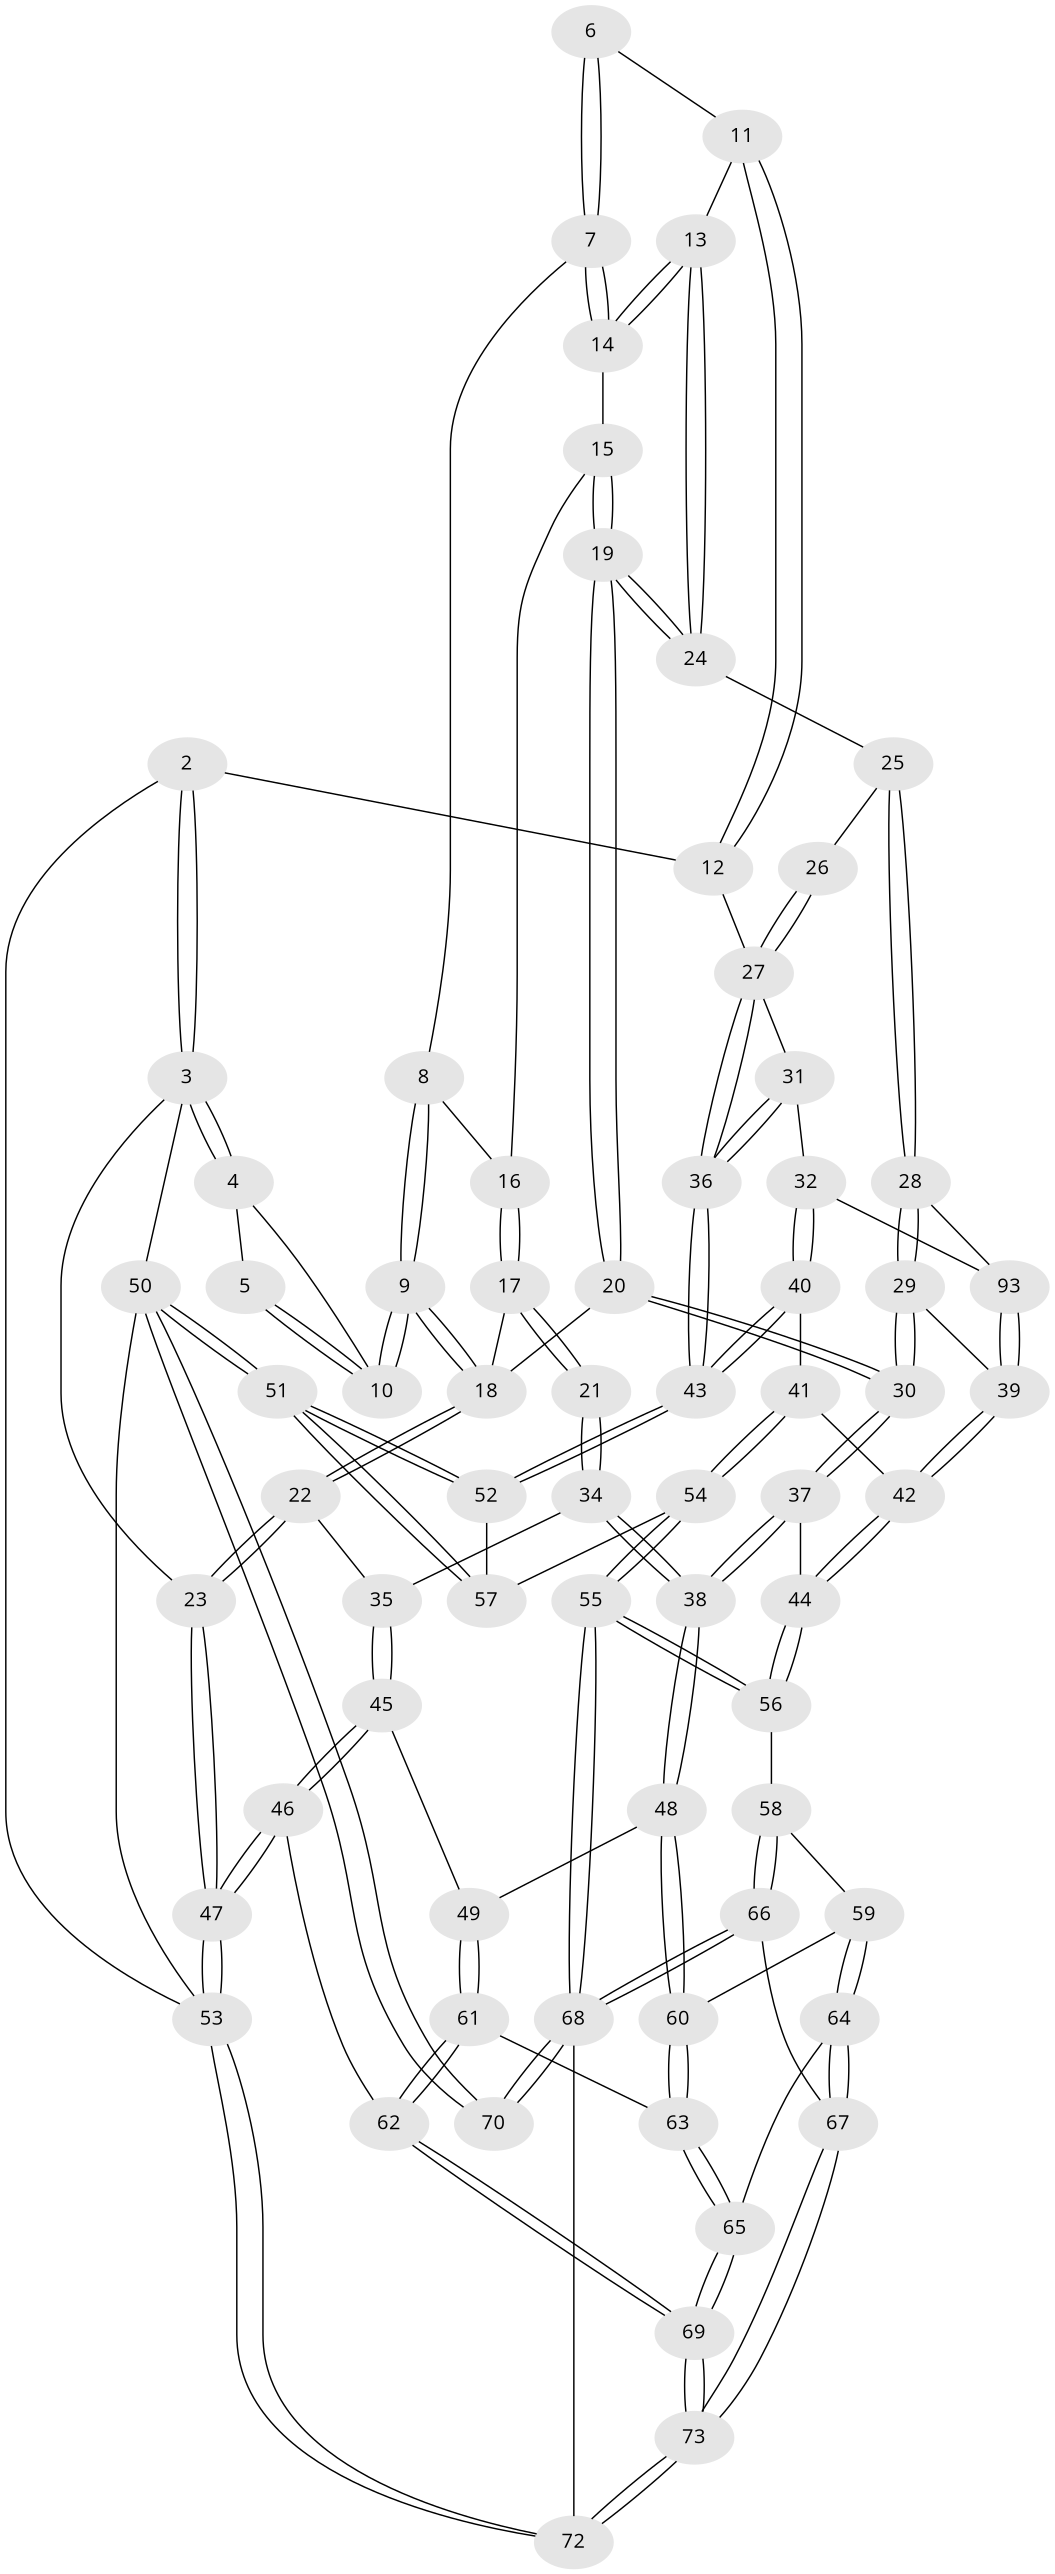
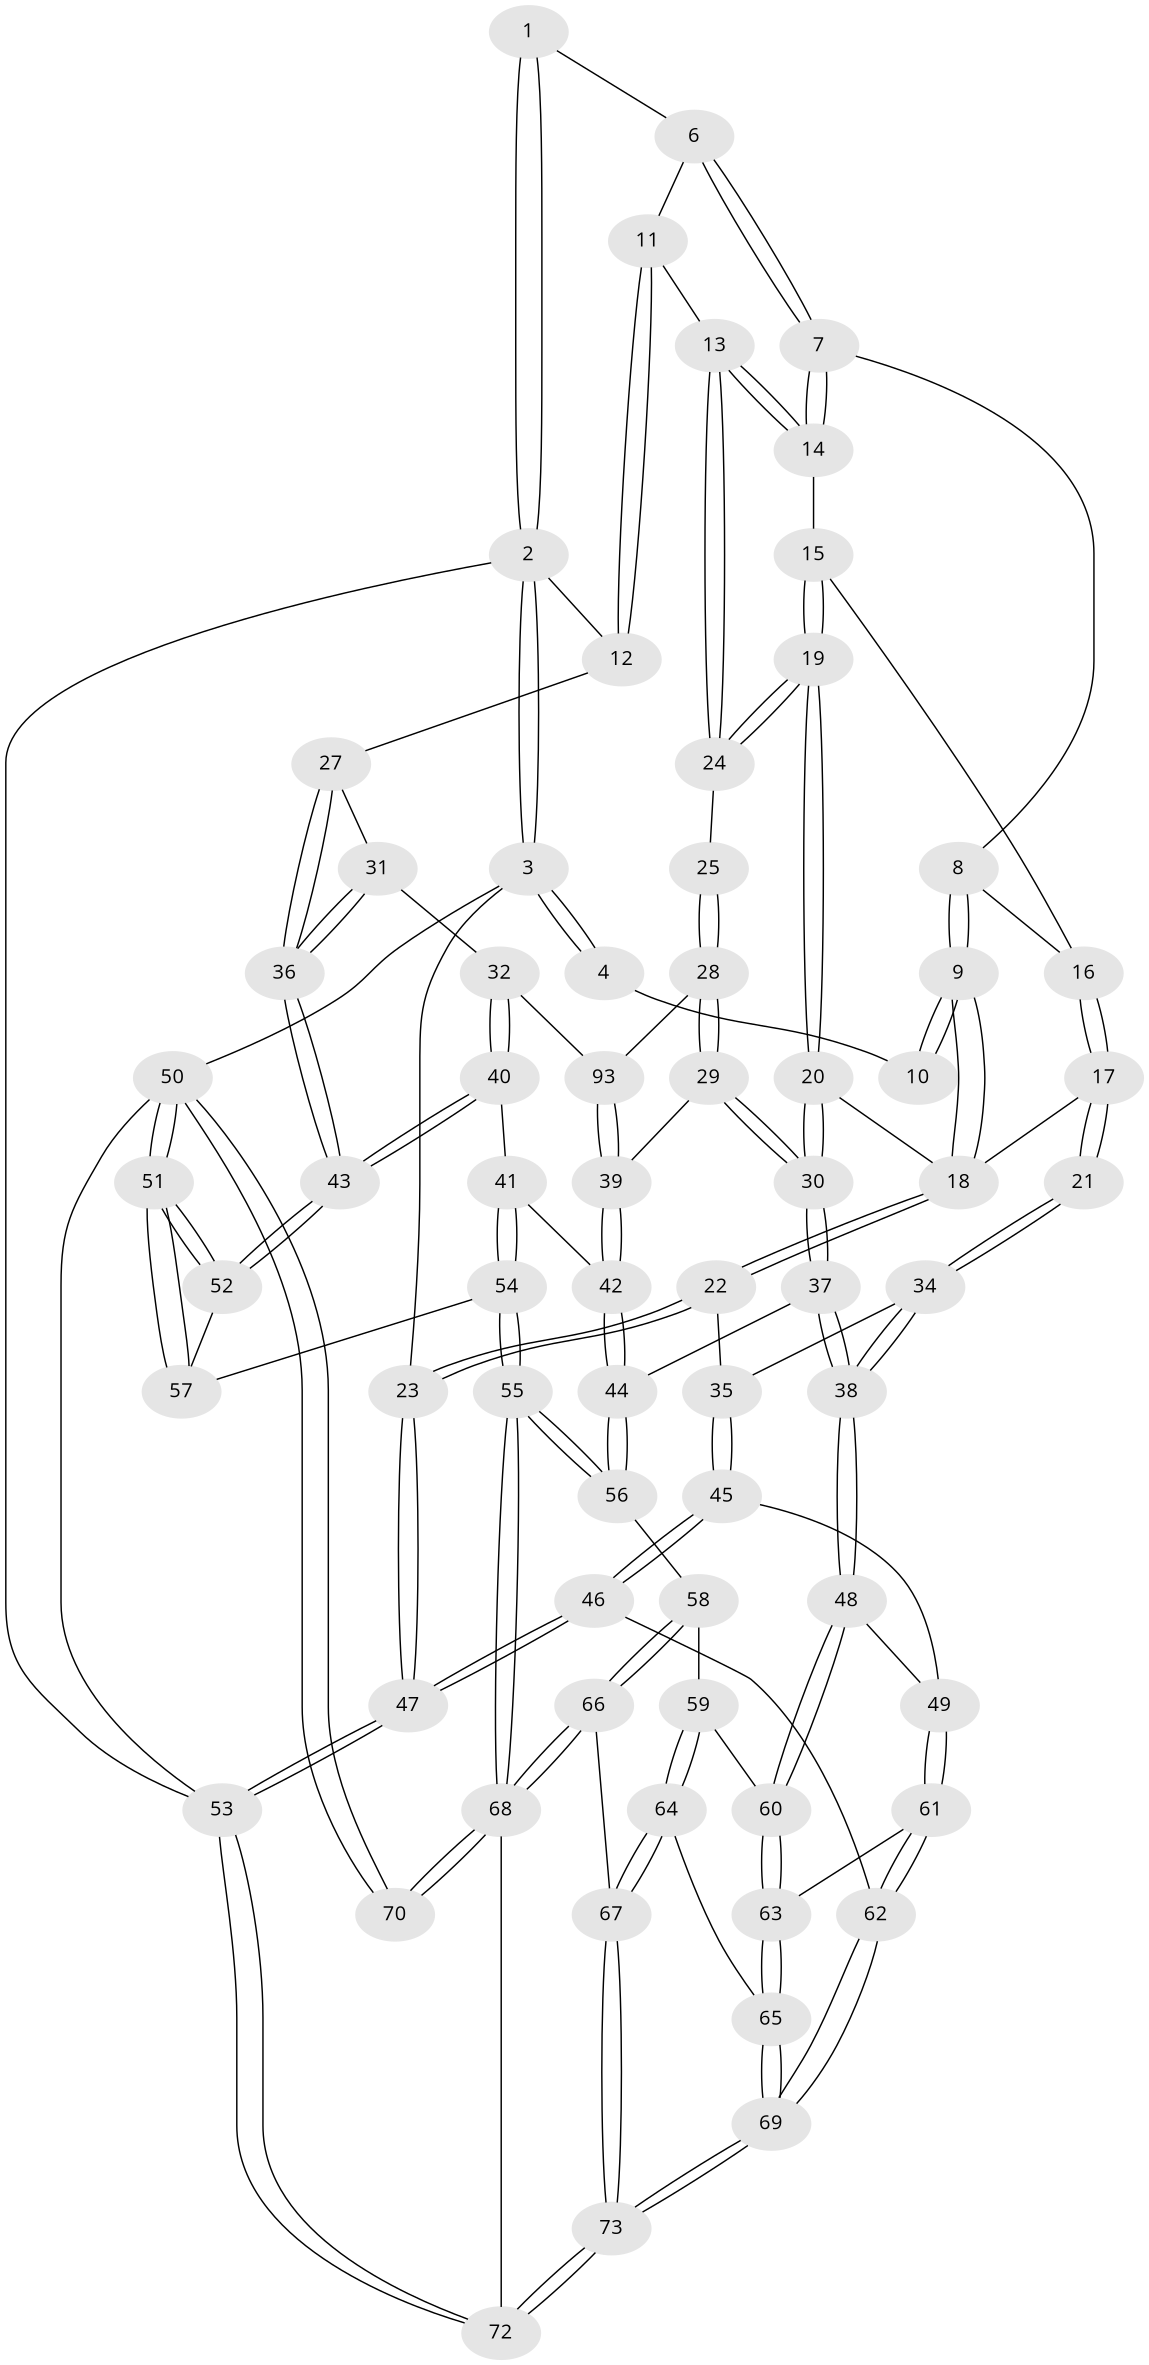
  graph {
    fontname="Open Sans"
    node [color=gray90 fontname="Open Sans" style=filled]
    edge [fontname="Open Sans"]
+   1
    2
    6
    3
    12
    53
    7
    11
    4
    23
    50
    27
    72
-   5
    10
    47
    8
    14
    13
    9
    16
    15
    18
    17
    22
    24
    31
    36
    51
    70
    25
    19
    20
    21
    34
    35
    30
    37
    38
    45
-   26
    28
    29
    n44 [label=93]
    32
    43
    39
    42
    44
    40
    41
    48
    46
    49
    52
    56
    60
    54
    57
    55
    58
    62
    61
    69
    63
    68
    59
    66
    64
    67
    65
    n72 [label=73]
+   1 -- 2
+   1 -- 2
+   1 -- 6
    2 -- 3
    2 -- 3
    2 -- 12
    2 -- 53
    6 -- 7
    6 -- 7
    6 -- 11
    3 -- 4
    3 -- 4
    3 -- 23
    3 -- 50
    12 -- 27
    53 -- 72
    53 -- 72
    7 -- 8
    7 -- 14
    7 -- 14
    11 -- 12
    11 -- 12
    11 -- 13
-   4 -- 5
    4 -- 10
    23 -- 47
    23 -- 47
    50 -- 53
    50 -- 51
    50 -- 51
    50 -- 70
    50 -- 70
    27 -- 31
    27 -- 36
    27 -- 36
-   5 -- 10
-   5 -- 10
    47 -- 53
    47 -- 53
    8 -- 9
    8 -- 9
    8 -- 16
    14 -- 15
    13 -- 14
    13 -- 14
    13 -- 24
    13 -- 24
    9 -- 10
    9 -- 10
    9 -- 18
    9 -- 18
    16 -- 17
    16 -- 17
    15 -- 16
    15 -- 19
    15 -- 19
    18 -- 22
    18 -- 22
    17 -- 18
    17 -- 21
    17 -- 21
    22 -- 23
    22 -- 23
    22 -- 35
    24 -- 25
    31 -- 36
    31 -- 36
    31 -- 32
    36 -- 43
    36 -- 43
    51 -- 52
    51 -- 52
    51 -- 57
    51 -- 57
-   25 -- 26
    25 -- 28
    25 -- 28
    19 -- 24
    19 -- 24
    19 -- 20
    19 -- 20
    20 -- 18
    20 -- 30
    20 -- 30
    21 -- 34
    21 -- 34
    34 -- 35
    34 -- 38
    34 -- 38
    35 -- 45
    35 -- 45
    30 -- 37
    30 -- 37
    37 -- 38
    37 -- 38
    37 -- 44
    38 -- 48
    38 -- 48
    45 -- 46
    45 -- 46
    45 -- 49
-   26 -- 27
-   26 -- 27
    28 -- 29
    28 -- 29
    28 -- n44
    29 -- 30
    29 -- 30
    29 -- 39
    n44 -- 39
    n44 -- 39
    32 -- n44
    32 -- 40
    32 -- 40
    43 -- 52
    43 -- 52
    39 -- 42
    39 -- 42
    42 -- 44
    42 -- 44
    44 -- 56
    44 -- 56
    40 -- 43
    40 -- 43
    40 -- 41
    41 -- 42
    41 -- 54
    41 -- 54
    48 -- 49
    48 -- 60
    48 -- 60
    46 -- 47
    46 -- 47
    46 -- 62
    49 -- 61
    49 -- 61
    52 -- 57
    56 -- 58
    60 -- 63
    60 -- 63
    54 -- 57
    54 -- 55
    54 -- 55
    55 -- 56
    55 -- 56
    55 -- 68
    55 -- 68
    58 -- 59
    58 -- 66
    58 -- 66
    62 -- 69
    62 -- 69
    61 -- 62
    61 -- 62
    61 -- 63
    69 -- n72
    69 -- n72
    63 -- 65
    63 -- 65
    68 -- 72
    68 -- 70
    68 -- 70
    59 -- 60
    59 -- 64
    59 -- 64
    66 -- 68
    66 -- 68
    66 -- 67
    64 -- 67
    64 -- 67
    64 -- 65
    67 -- n72
    67 -- n72
    65 -- 69
    65 -- 69
    n72 -- 72
    n72 -- 72
  }
